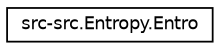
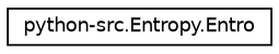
  digraph {
    rankdir=TB
-   n1 [color=black fillcolor=white fontname=Helvetica fontsize=10 height=0.2 label="src-src.Entropy.Entro" shape=record style=filled width=0.4]
+   n1 [color=black fillcolor=white fontname=Helvetica fontsize=10 height=0.2 label="python-src.Entropy.Entro" shape=record style=filled width=0.4]
  }
